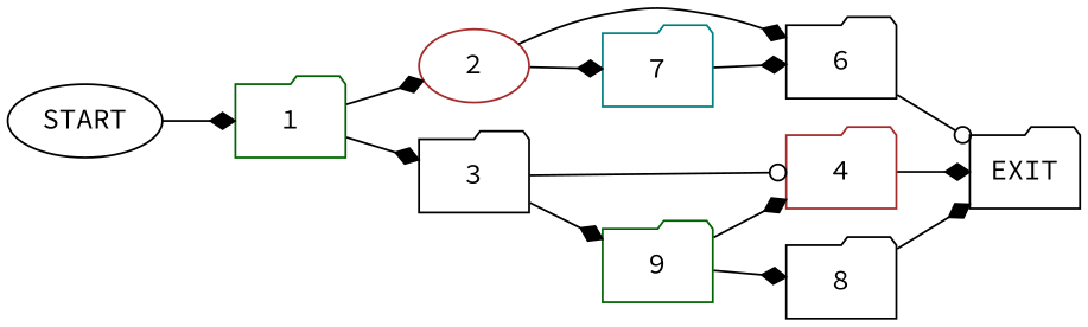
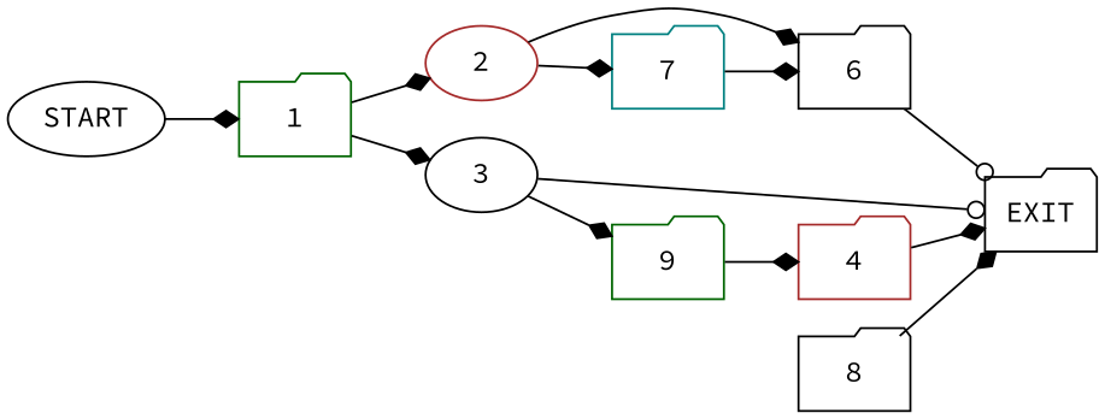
  digraph {
    fontname="Source Code Pro"
    rankdir=LR
    node [color=black fontname="Source Code Pro" shape=folder]
    edge [arrowhead=diamond fontname="Source Code Pro"]
    n1 [label=START shape=ellipse]
    1 [color=darkgreen]
    2 [color=brown shape=ellipse]
-   3
+   3 [shape=ellipse]
    n5 [label=EXIT]
    6
    7 [color=teal]
    4 [color=brown]
    n9 [color=darkgreen label=9]
    8
    n1 -> 1
    1 -> 2
    1 -> 3
    2 -> 6
    2 -> 7
-   3 -> 4 [arrowhead=odot]
+   3 -> n5 [arrowhead=odot]
    3 -> n9
    6 -> n5 [arrowhead=odot]
    7 -> 6
    4 -> n5
    n9 -> 4
-   n9 -> 8
    8 -> n5
  }
